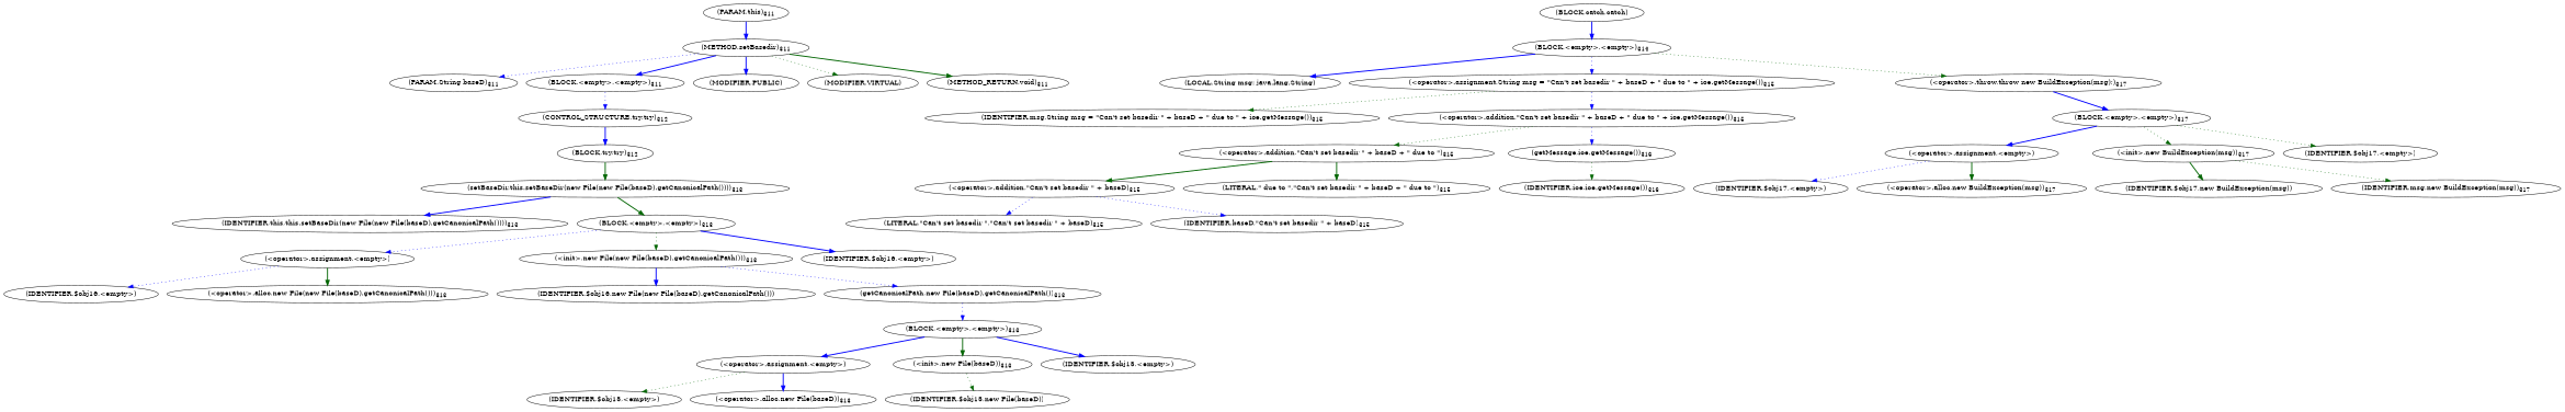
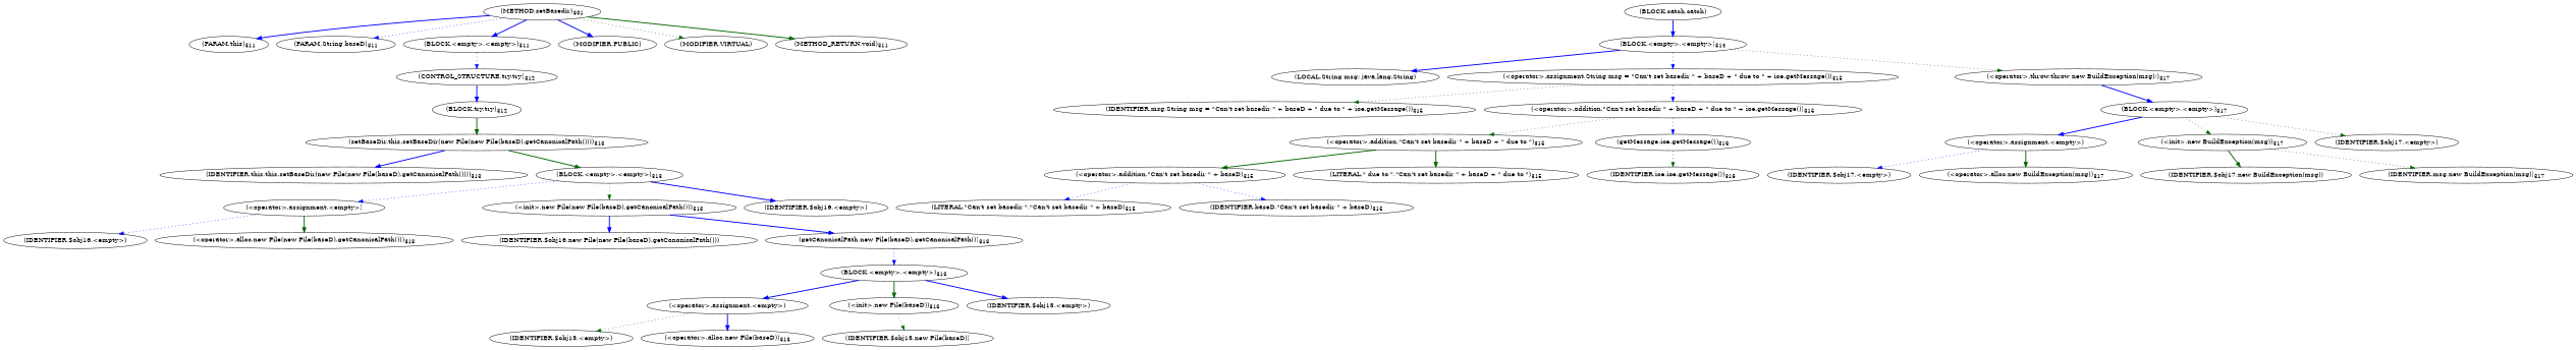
  digraph {
    edge [color=blue style=bold]
-   n1 [label=<(METHOD,setBasedir)<SUB>311</SUB>>]
+   n1 [label=<(METHOD,setBasedir)<SUB>301</SUB>>]
    n2 [label=<(PARAM,this)<SUB>311</SUB>>]
    n3 [label=<(PARAM,String baseD)<SUB>311</SUB>>]
    n4 [label=<(BLOCK,&lt;empty&gt;,&lt;empty&gt;)<SUB>311</SUB>>]
    n5 [label=<(MODIFIER,PUBLIC)>]
    n6 [label=<(MODIFIER,VIRTUAL)>]
    n7 [label=<(METHOD_RETURN,void)<SUB>311</SUB>>]
    n8 [label=<(CONTROL_STRUCTURE,try,try)<SUB>312</SUB>>]
    n9 [label=<(BLOCK,try,try)<SUB>312</SUB>>]
    n10 [label=<(setBaseDir,this.setBaseDir(new File(new File(baseD).getCanonicalPath())))<SUB>313</SUB>>]
    n11 [label=<(BLOCK,catch,catch)>]
    n12 [label=<(BLOCK,&lt;empty&gt;,&lt;empty&gt;)<SUB>314</SUB>>]
    n13 [label=<(IDENTIFIER,this,this.setBaseDir(new File(new File(baseD).getCanonicalPath())))<SUB>313</SUB>>]
    n14 [label=<(BLOCK,&lt;empty&gt;,&lt;empty&gt;)<SUB>313</SUB>>]
    n15 [label=<(&lt;operator&gt;.assignment,&lt;empty&gt;)>]
    n16 [label=<(&lt;init&gt;,new File(new File(baseD).getCanonicalPath()))<SUB>313</SUB>>]
    n17 [label=<(IDENTIFIER,$obj16,&lt;empty&gt;)>]
    n18 [label=<(IDENTIFIER,$obj16,&lt;empty&gt;)>]
    n19 [label=<(&lt;operator&gt;.alloc,new File(new File(baseD).getCanonicalPath()))<SUB>313</SUB>>]
    n20 [label=<(IDENTIFIER,$obj16,new File(new File(baseD).getCanonicalPath()))>]
    n21 [label=<(getCanonicalPath,new File(baseD).getCanonicalPath())<SUB>313</SUB>>]
    n22 [label=<(BLOCK,&lt;empty&gt;,&lt;empty&gt;)<SUB>313</SUB>>]
    n23 [label=<(&lt;operator&gt;.assignment,&lt;empty&gt;)>]
    n24 [label=<(&lt;init&gt;,new File(baseD))<SUB>313</SUB>>]
    n25 [label=<(IDENTIFIER,$obj15,&lt;empty&gt;)>]
    n26 [label=<(IDENTIFIER,$obj15,&lt;empty&gt;)>]
    n27 [label=<(&lt;operator&gt;.alloc,new File(baseD))<SUB>313</SUB>>]
    n28 [label=<(IDENTIFIER,$obj15,new File(baseD))>]
    n29 [label=<(LOCAL,String msg: java.lang.String)>]
    n30 [label=<(&lt;operator&gt;.assignment,String msg = &quot;Can't set basedir &quot; + baseD + &quot; due to &quot; + ioe.getMessage())<SUB>315</SUB>>]
    n31 [label=<(&lt;operator&gt;.throw,throw new BuildException(msg);)<SUB>317</SUB>>]
    n32 [label=<(IDENTIFIER,msg,String msg = &quot;Can't set basedir &quot; + baseD + &quot; due to &quot; + ioe.getMessage())<SUB>315</SUB>>]
    n33 [label=<(&lt;operator&gt;.addition,&quot;Can't set basedir &quot; + baseD + &quot; due to &quot; + ioe.getMessage())<SUB>315</SUB>>]
    n34 [label=<(BLOCK,&lt;empty&gt;,&lt;empty&gt;)<SUB>317</SUB>>]
    n35 [label=<(&lt;operator&gt;.addition,&quot;Can't set basedir &quot; + baseD + &quot; due to &quot;)<SUB>315</SUB>>]
    n36 [label=<(getMessage,ioe.getMessage())<SUB>316</SUB>>]
    n37 [label=<(&lt;operator&gt;.addition,&quot;Can't set basedir &quot; + baseD)<SUB>315</SUB>>]
    n38 [label=<(LITERAL,&quot; due to &quot;,&quot;Can't set basedir &quot; + baseD + &quot; due to &quot;)<SUB>315</SUB>>]
    n39 [label=<(IDENTIFIER,ioe,ioe.getMessage())<SUB>316</SUB>>]
    n40 [label=<(LITERAL,&quot;Can't set basedir &quot;,&quot;Can't set basedir &quot; + baseD)<SUB>315</SUB>>]
    n41 [label=<(IDENTIFIER,baseD,&quot;Can't set basedir &quot; + baseD)<SUB>315</SUB>>]
    n42 [label=<(&lt;operator&gt;.assignment,&lt;empty&gt;)>]
    n43 [label=<(&lt;init&gt;,new BuildException(msg))<SUB>317</SUB>>]
    n44 [label=<(IDENTIFIER,$obj17,&lt;empty&gt;)>]
    n45 [label=<(IDENTIFIER,$obj17,&lt;empty&gt;)>]
    n46 [label=<(&lt;operator&gt;.alloc,new BuildException(msg))<SUB>317</SUB>>]
    n47 [label=<(IDENTIFIER,$obj17,new BuildException(msg))>]
    n48 [label=<(IDENTIFIER,msg,new BuildException(msg))<SUB>317</SUB>>]
-   n2 -> n1
+   n1 -> n2
    n1 -> n3 [style=dotted]
    n1 -> n4
    n1 -> n5
    n1 -> n6 [color=darkgreen style=dotted]
    n1 -> n7 [color=darkgreen]
    n4 -> n8 [style=dotted]
    n8 -> n9
    n9 -> n10 [color=darkgreen]
    n10 -> n13
    n10 -> n14 [color=darkgreen]
    n11 -> n12
    n12 -> n29
    n12 -> n30 [style=dotted]
    n12 -> n31 [color=darkgreen style=dotted]
    n14 -> n15 [style=dotted]
    n14 -> n16 [color=darkgreen style=dotted]
    n14 -> n17
    n15 -> n18 [style=dotted]
    n15 -> n19 [color=darkgreen]
    n16 -> n20
-   n16 -> n21 [style=dotted]
+   n16 -> n21
    n21 -> n22 [style=dotted]
    n22 -> n23
    n22 -> n24 [color=darkgreen]
    n22 -> n25
    n23 -> n26 [color=darkgreen style=dotted]
    n23 -> n27
    n24 -> n28 [color=darkgreen style=dotted]
    n30 -> n32 [color=darkgreen style=dotted]
    n30 -> n33 [style=dotted]
    n31 -> n34
    n33 -> n35 [color=darkgreen style=dotted]
    n33 -> n36 [style=dotted]
    n34 -> n42
    n34 -> n43 [color=darkgreen style=dotted]
    n34 -> n44 [color=darkgreen style=dotted]
    n35 -> n37 [color=darkgreen]
    n35 -> n38 [color=darkgreen]
    n36 -> n39 [color=darkgreen style=dotted]
    n37 -> n40 [style=dotted]
    n37 -> n41 [style=dotted]
    n42 -> n45 [style=dotted]
    n42 -> n46 [color=darkgreen]
    n43 -> n47 [color=darkgreen]
    n43 -> n48 [color=darkgreen style=dotted]
  }
